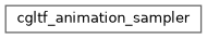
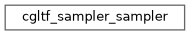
  digraph {
    rankdir=LR
-   n1 [color=grey40 fillcolor=white fontname=Helvetica fontsize=10 height=0.2 label=cgltf_animation_sampler shape=box style=filled width=0.4]
+   n1 [color=grey40 fillcolor=white fontname=Helvetica fontsize=10 height=0.2 label=cgltf_sampler_sampler shape=box style=filled width=0.4]
  }
